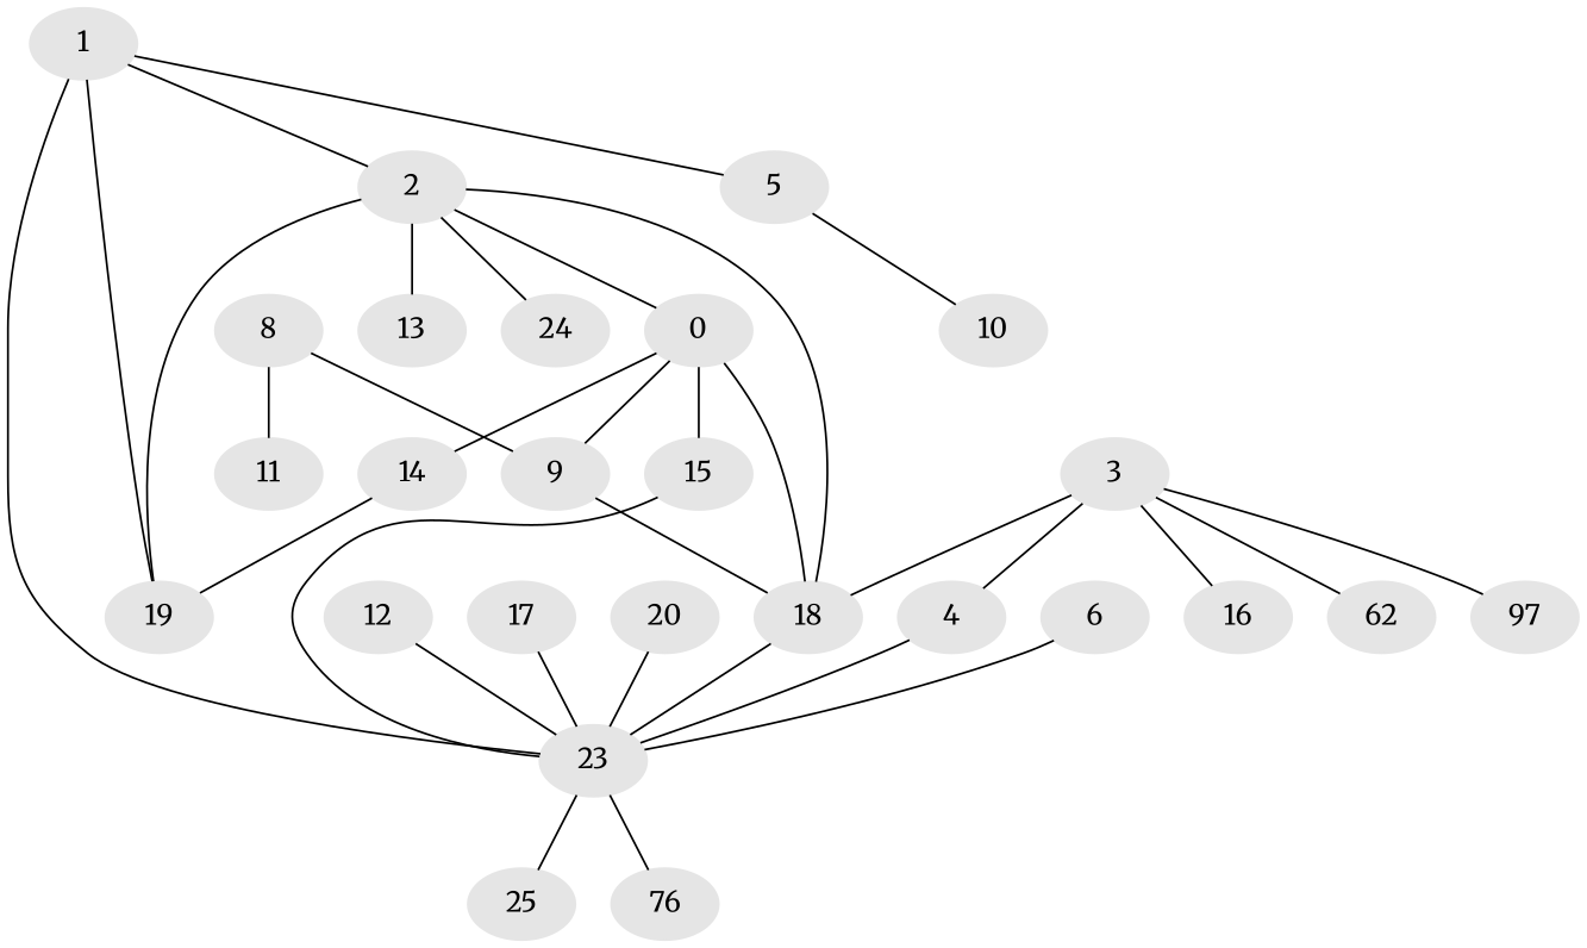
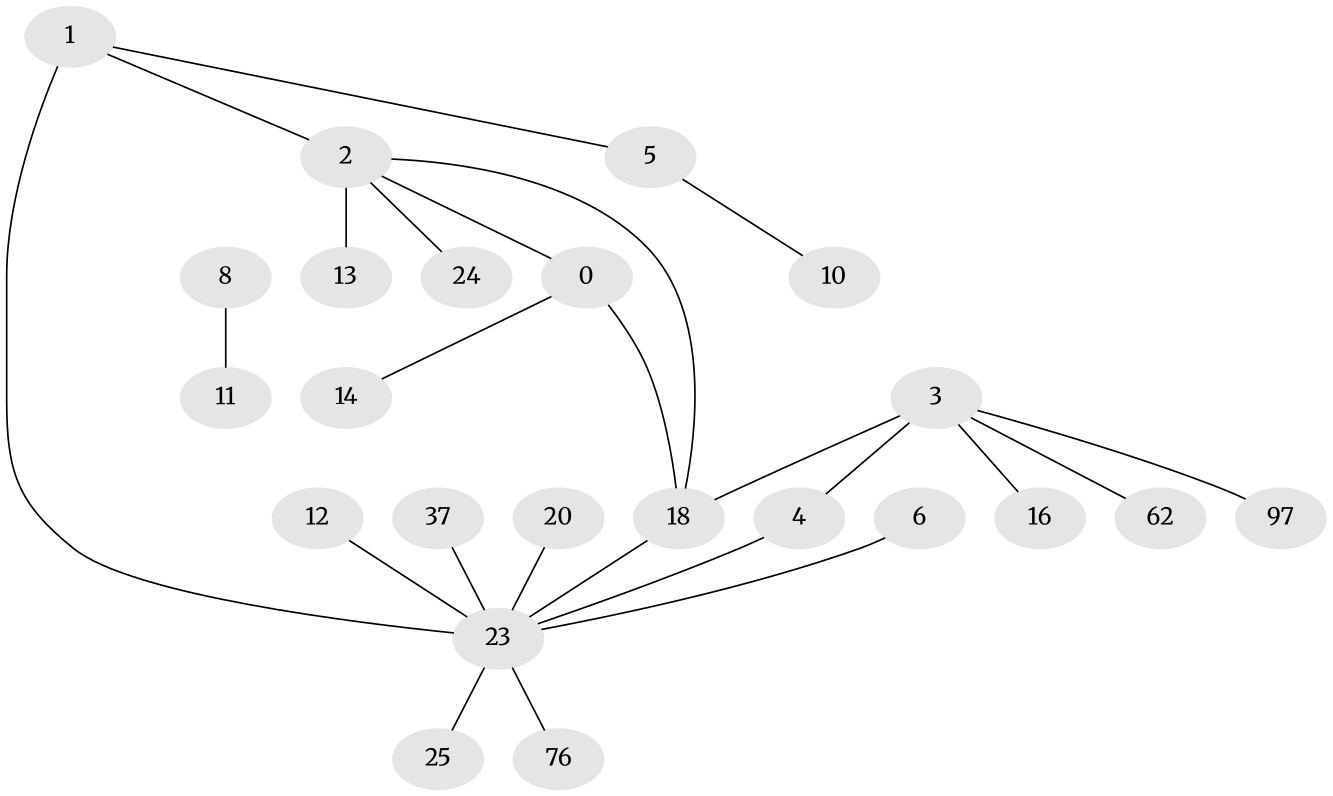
  graph {
    fontname=Merriweather
    node [color=gray90 fontname=Merriweather style=filled]
    edge [fontname=Merriweather weight=1.0]
    1
    2
    5
-   19
    23
    n6 [label=0]
    13
    18
    24
    10
    25
    n12 [label=76]
    14
-   9
-   15
    3
    4
    16
    n19 [label=62]
    n20 [label=97]
    6
    8
    11
    12
-   17
+   17 [label=37]
    20
    1 -- 2
    1 -- 5
-   1 -- 19
    1 -- 23 [weight=2.0]
-   2 -- 19 [weight=2.0]
    2 -- n6
    2 -- 13
    2 -- 18
    2 -- 24
    5 -- 10
    23 -- 25
    23 -- n12
    n6 -- 18 [weight=2.0]
    n6 -- 14
-   n6 -- 9
-   n6 -- 15
    18 -- 23 [weight=2.0]
-   14 -- 19
-   9 -- 18
-   15 -- 23
    3 -- 18 [weight=2.0]
    3 -- 4
    3 -- 16
    3 -- n19
    3 -- n20
    4 -- 23
    6 -- 23
-   8 -- 9 [weight=2.0]
    8 -- 11
    12 -- 23
    17 -- 23
    20 -- 23
  }
